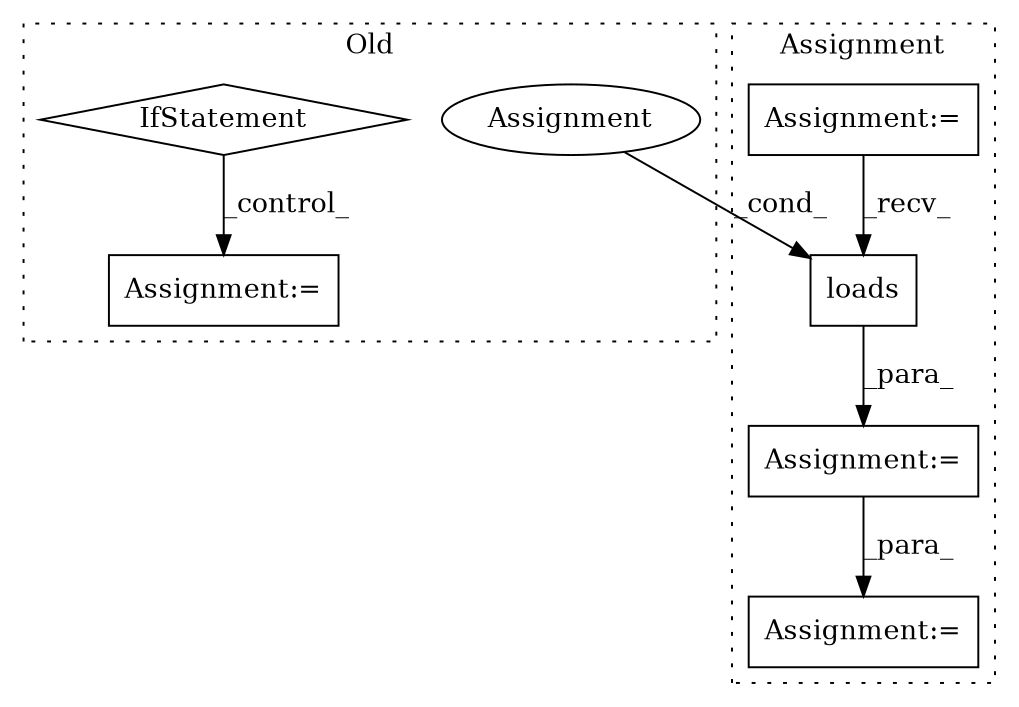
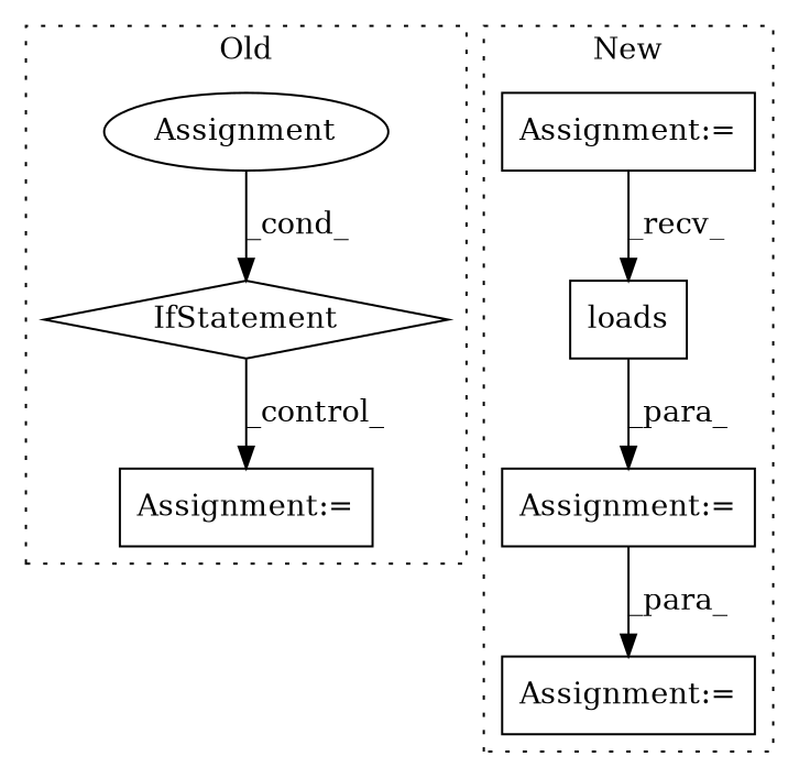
  digraph {
    node [a=7 l=1 shape=box]
    n1 [a=25 l="4,2" label=IfStatement s="13869,13894" shape=diamond]
    n2 [label="Assignment:=" s=13918]
    n3 [a=42 label=Assignment shape=ellipse l=""]
    n4 [a=32 l="6,1" label=loads s="12276,12298"]
    n5 [label="Assignment:=" s=12270]
    n6 [label="Assignment:=" s=12415]
    n7 [l=4 label="Assignment:=" s=11676]
    subgraph cluster_1 {
      label=Old
      style=dotted
      n1
      n2
      n3
    }
    subgraph cluster_2 {
-     label=Assignment
+     label=New
      style=dotted
      n4
      n5
      n6
      n7
    }
    n1 -> n2 [label=_control_]
-   n3 -> n4 [label=_cond_]
+   n3 -> n1 [label=_cond_]
    n4 -> n5 [label=_para_]
    n5 -> n6 [label=_para_]
    n7 -> n4 [label=_recv_]
  }
